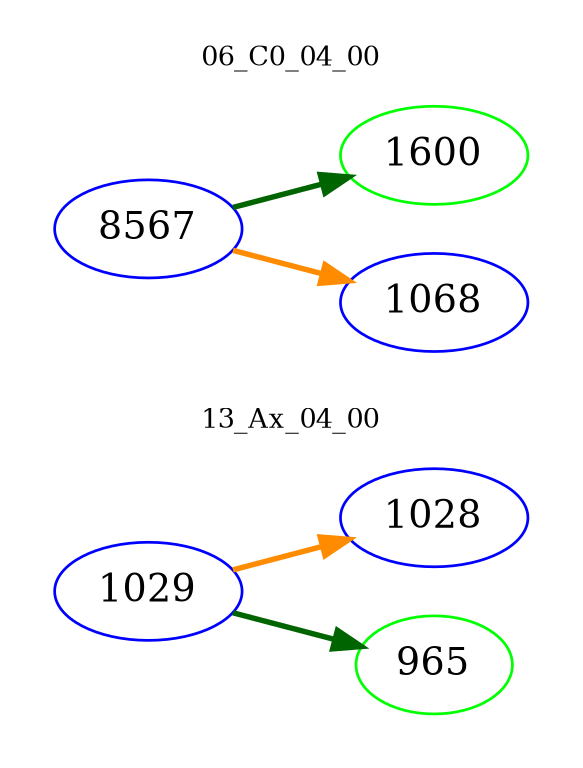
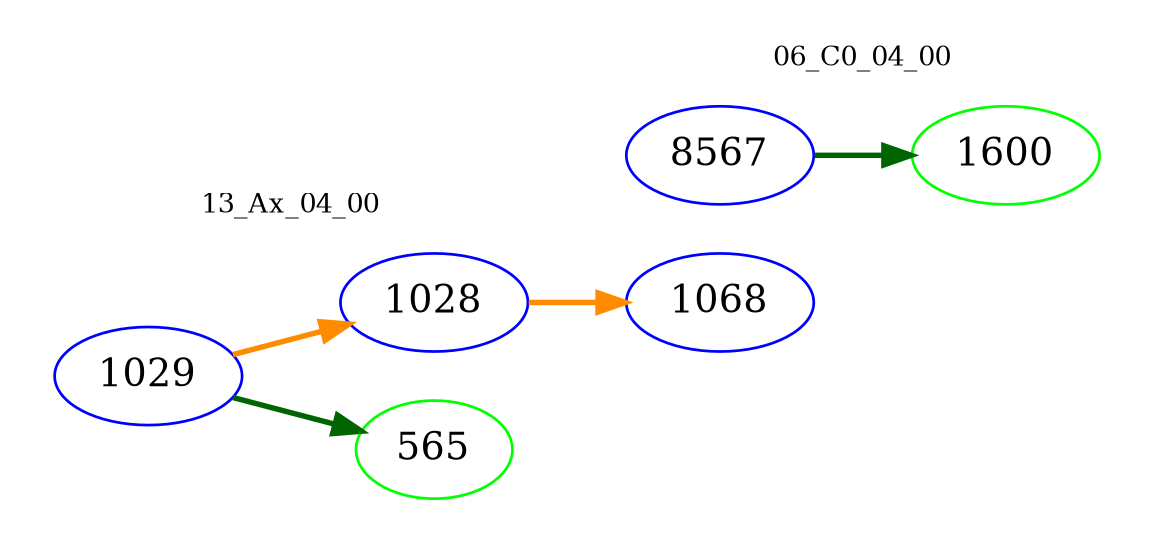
  digraph {
    rankdir=LR
    node [color=blue]
    edge [color=darkgreen style=bold]
    n1 [label=1029]
-   n2 [color=green label=965]
+   n2 [color=green label=565]
    n3 [label=1028]
    n4 [label=8567]
    n5 [label=1068]
    n6 [color=green label=1600]
    subgraph cluster_1 {
      color=white
      fontsize=10
      label="13_Ax_04_00"
      n1
      n2
      n3
    }
    subgraph cluster_2 {
      color=white
      fontsize=10
      label="06_C0_04_00"
      n4
      n5
      n6
    }
    n1 -> n2
    n1 -> n3 [color=darkorange]
-   n4 -> n5 [color=darkorange]
+   n3 -> n5 [color=darkorange]
    n4 -> n6
  }
